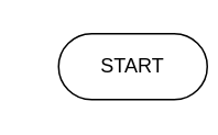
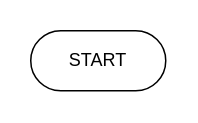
  <mxCell id="0" />
  <mxCell id="1" parent="0" />
- <mxCell id="2" value="START" style="html=1;dashed=0;whiteSpace=wrap;shape=mxgraph.dfd.start" parent="1" vertex="1"><mxGeometry x="35" y="20" width="90" height="40" as="geometry" /></mxCell>
+ <mxCell id="2" value="START" style="html=1;dashed=0;whiteSpace=wrap;shape=mxgraph.dfd.start" parent="1" vertex="1"><mxGeometry x="20" y="20" width="90" height="40" as="geometry" /></mxCell>
